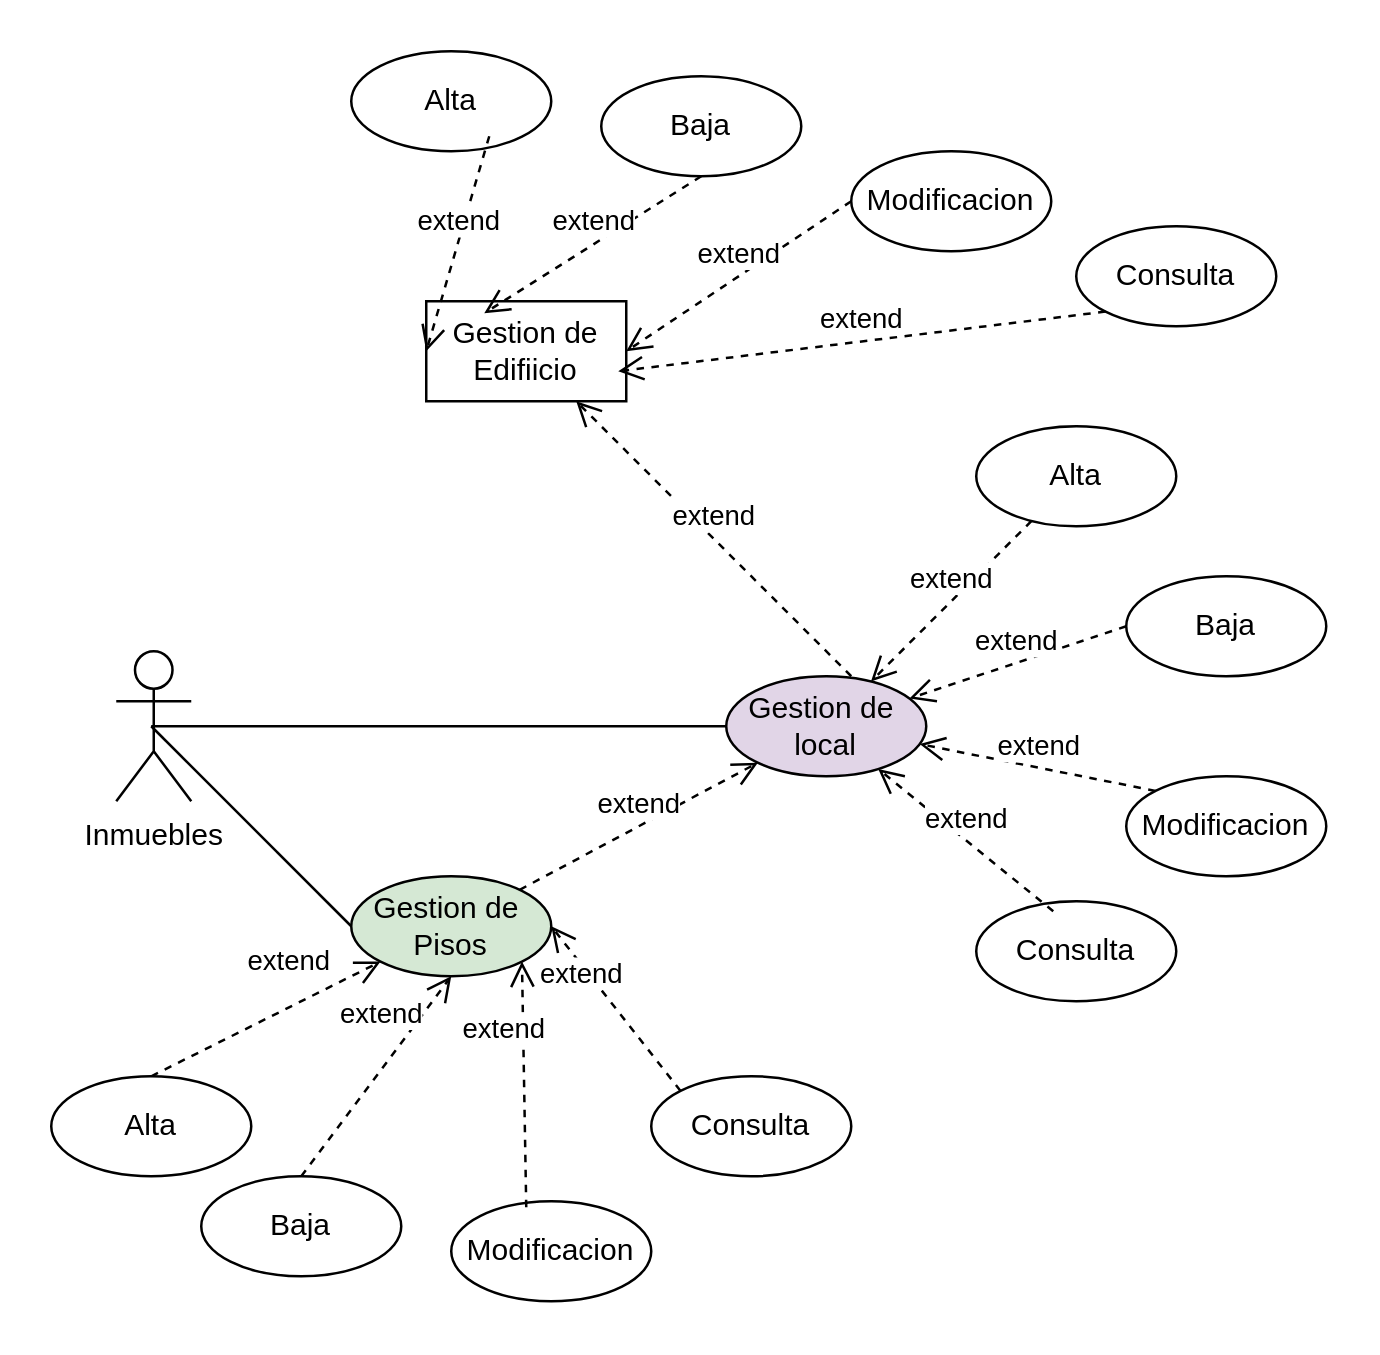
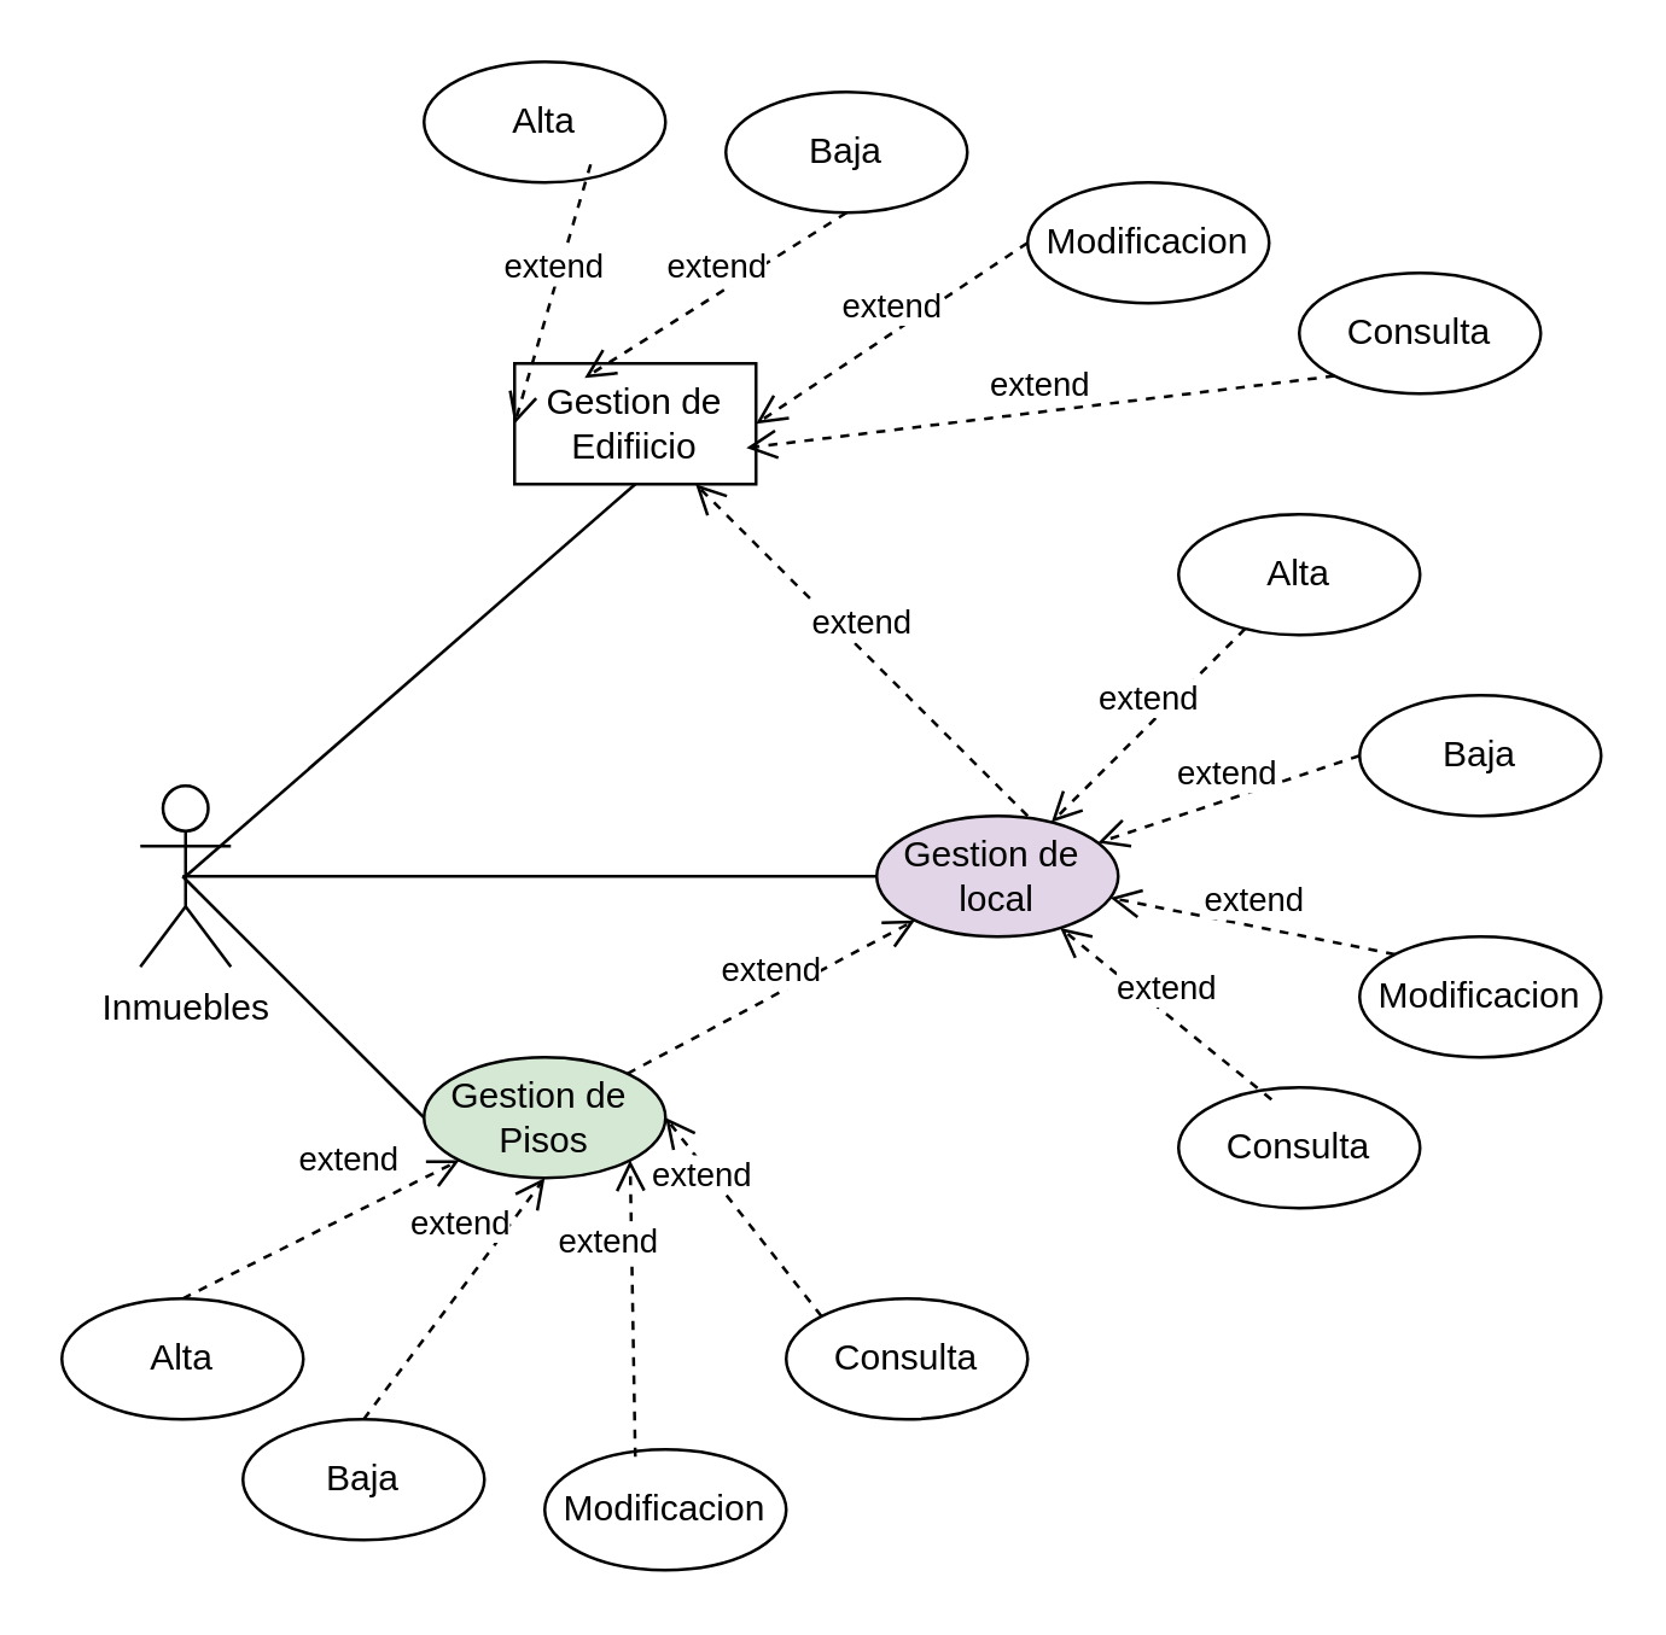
  <mxCell id="0" />
  <mxCell id="1" parent="0" />
  <mxCell id="2" value="Inmuebles" style="shape=umlActor;verticalLabelPosition=bottom;verticalAlign=top;html=1;outlineConnect=0;" parent="1" vertex="1"><mxGeometry x="46" y="260" width="30" height="60" as="geometry" /></mxCell>
  <mxCell id="3" value="Alta" style="ellipse;whiteSpace=wrap;html=1;" parent="1" vertex="1"><mxGeometry x="140" y="20" width="80" height="40" as="geometry" /></mxCell>
  <mxCell id="4" value="Baja" style="ellipse;whiteSpace=wrap;html=1;" parent="1" vertex="1"><mxGeometry x="240" y="30" width="80" height="40" as="geometry" /></mxCell>
  <mxCell id="5" value="Modificacion" style="ellipse;whiteSpace=wrap;html=1;" parent="1" vertex="1"><mxGeometry x="340" y="60" width="80" height="40" as="geometry" /></mxCell>
  <mxCell id="6" value="Consulta" style="ellipse;whiteSpace=wrap;html=1;" parent="1" vertex="1"><mxGeometry x="430" y="90" width="80" height="40" as="geometry" /></mxCell>
  <mxCell id="7" value="Gestion de&lt;br&gt;Edifiicio" style="whiteSpace=wrap;html=1;rounded=0;" parent="1" vertex="1"><mxGeometry x="170" y="120" width="80" height="40" as="geometry" /></mxCell>
+ <mxCell id="8" value="" style="endArrow=none;html=1;rounded=0;exitX=0.5;exitY=0.5;exitDx=0;exitDy=0;exitPerimeter=0;entryX=0.5;entryY=1;entryDx=0;entryDy=0;" parent="1" source="2" target="7" edge="1"><mxGeometry width="50" height="50" relative="1" as="geometry"><mxPoint x="260" y="250" as="sourcePoint" /><mxPoint x="310" y="200" as="targetPoint" /></mxGeometry></mxCell>
  <mxCell id="9" value="extend" style="html=1;verticalAlign=bottom;endArrow=open;dashed=1;endSize=8;rounded=0;exitX=0.69;exitY=0.85;exitDx=0;exitDy=0;exitPerimeter=0;entryX=0;entryY=0.5;entryDx=0;entryDy=0;" parent="1" source="3" target="7" edge="1"><mxGeometry relative="1" as="geometry"><mxPoint x="210" y="140" as="sourcePoint" /><mxPoint x="130" y="140" as="targetPoint" /></mxGeometry></mxCell>
  <mxCell id="10" value="extend" style="html=1;verticalAlign=bottom;endArrow=open;dashed=1;endSize=8;rounded=0;exitX=0.5;exitY=1;exitDx=0;exitDy=0;entryX=0.29;entryY=0.12;entryDx=0;entryDy=0;entryPerimeter=0;" parent="1" source="4" target="7" edge="1"><mxGeometry relative="1" as="geometry"><mxPoint x="205.2" y="64" as="sourcePoint" /><mxPoint x="230" y="140" as="targetPoint" /></mxGeometry></mxCell>
  <mxCell id="11" value="extend" style="html=1;verticalAlign=bottom;endArrow=open;dashed=1;endSize=8;rounded=0;exitX=0;exitY=0.5;exitDx=0;exitDy=0;entryX=1;entryY=0.5;entryDx=0;entryDy=0;" parent="1" source="5" target="7" edge="1"><mxGeometry relative="1" as="geometry"><mxPoint x="215.2" y="74" as="sourcePoint" /><mxPoint x="240" y="150" as="targetPoint" /></mxGeometry></mxCell>
  <mxCell id="12" value="extend" style="html=1;verticalAlign=bottom;endArrow=open;dashed=1;endSize=8;rounded=0;exitX=0;exitY=1;exitDx=0;exitDy=0;entryX=0.96;entryY=0.7;entryDx=0;entryDy=0;entryPerimeter=0;" parent="1" source="6" target="7" edge="1"><mxGeometry relative="1" as="geometry"><mxPoint x="225.2" y="84" as="sourcePoint" /><mxPoint x="250" y="160" as="targetPoint" /></mxGeometry></mxCell>
  <mxCell id="13" value="" style="endArrow=none;html=1;rounded=0;startArrow=none;" parent="1" edge="1" source="34"><mxGeometry width="50" height="50" relative="1" as="geometry"><mxPoint x="60" y="290" as="sourcePoint" /><mxPoint x="330" y="290" as="targetPoint" /></mxGeometry></mxCell>
  <mxCell id="14" value="Alta" style="ellipse;whiteSpace=wrap;html=1;" parent="1" vertex="1"><mxGeometry x="390" y="170" width="80" height="40" as="geometry" /></mxCell>
  <mxCell id="15" value="Baja" style="ellipse;whiteSpace=wrap;html=1;" parent="1" vertex="1"><mxGeometry x="450" y="230" width="80" height="40" as="geometry" /></mxCell>
  <mxCell id="16" value="Modificacion" style="ellipse;whiteSpace=wrap;html=1;" parent="1" vertex="1"><mxGeometry x="450" y="310" width="80" height="40" as="geometry" /></mxCell>
  <mxCell id="17" value="Consulta" style="ellipse;whiteSpace=wrap;html=1;" parent="1" vertex="1"><mxGeometry x="390" y="360" width="80" height="40" as="geometry" /></mxCell>
  <mxCell id="18" value="extend" style="html=1;verticalAlign=bottom;endArrow=open;dashed=1;endSize=8;rounded=0;" parent="1" source="14" target="34" edge="1"><mxGeometry relative="1" as="geometry"><mxPoint x="205.2" y="64" as="sourcePoint" /><mxPoint x="230" y="140" as="targetPoint" /></mxGeometry></mxCell>
  <mxCell id="19" value="extend" style="html=1;verticalAlign=bottom;endArrow=open;dashed=1;endSize=8;rounded=0;exitX=0;exitY=0.5;exitDx=0;exitDy=0;" parent="1" source="15" target="34" edge="1"><mxGeometry relative="1" as="geometry"><mxPoint x="453.866" y="225.141" as="sourcePoint" /><mxPoint x="353.716" y="283.858" as="targetPoint" /></mxGeometry></mxCell>
  <mxCell id="20" value="extend" style="html=1;verticalAlign=bottom;endArrow=open;dashed=1;endSize=8;rounded=0;exitX=0;exitY=0;exitDx=0;exitDy=0;" parent="1" source="16" edge="1" target="34"><mxGeometry relative="1" as="geometry"><mxPoint x="474.4" y="263.3" as="sourcePoint" /><mxPoint x="410" y="280" as="targetPoint" /></mxGeometry></mxCell>
  <mxCell id="21" value="extend" style="html=1;verticalAlign=bottom;endArrow=open;dashed=1;endSize=8;rounded=0;exitX=0.385;exitY=0.1;exitDx=0;exitDy=0;exitPerimeter=0;" parent="1" source="17" target="34" edge="1"><mxGeometry relative="1" as="geometry"><mxPoint x="460" y="300" as="sourcePoint" /><mxPoint x="429.2" y="294.4" as="targetPoint" /></mxGeometry></mxCell>
  <mxCell id="22" value="Gestion de&amp;nbsp;&lt;br&gt;Pisos" style="ellipse;whiteSpace=wrap;html=1;fillColor=#d5e8d4;" parent="1" vertex="1"><mxGeometry x="140" y="350" width="80" height="40" as="geometry" /></mxCell>
  <mxCell id="23" value="" style="endArrow=none;html=1;rounded=0;entryX=0;entryY=0.5;entryDx=0;entryDy=0;" parent="1" target="22" edge="1"><mxGeometry width="50" height="50" relative="1" as="geometry"><mxPoint x="60" y="290" as="sourcePoint" /><mxPoint x="290" y="350" as="targetPoint" /></mxGeometry></mxCell>
  <mxCell id="24" value="extend" style="html=1;verticalAlign=bottom;endArrow=open;dashed=1;endSize=8;rounded=0;entryX=0.75;entryY=1;entryDx=0;entryDy=0;entryPerimeter=0;" parent="1" target="7" edge="1"><mxGeometry relative="1" as="geometry"><mxPoint x="340" y="270" as="sourcePoint" /><mxPoint x="330" y="284" as="targetPoint" /></mxGeometry></mxCell>
  <mxCell id="25" value="extend" style="html=1;verticalAlign=bottom;endArrow=open;dashed=1;endSize=8;rounded=0;" parent="1" source="22" target="34" edge="1"><mxGeometry relative="1" as="geometry"><mxPoint x="350" y="280" as="sourcePoint" /><mxPoint x="290" y="160" as="targetPoint" /></mxGeometry></mxCell>
  <mxCell id="26" value="Alta" style="ellipse;whiteSpace=wrap;html=1;" parent="1" vertex="1"><mxGeometry x="20" y="430" width="80" height="40" as="geometry" /></mxCell>
  <mxCell id="27" value="Baja" style="ellipse;whiteSpace=wrap;html=1;" parent="1" vertex="1"><mxGeometry x="80" y="470" width="80" height="40" as="geometry" /></mxCell>
  <mxCell id="28" value="Modificacion" style="ellipse;whiteSpace=wrap;html=1;" parent="1" vertex="1"><mxGeometry x="180" y="480" width="80" height="40" as="geometry" /></mxCell>
  <mxCell id="29" value="Consulta" style="ellipse;whiteSpace=wrap;html=1;" parent="1" vertex="1"><mxGeometry x="260" y="430" width="80" height="40" as="geometry" /></mxCell>
  <mxCell id="30" value="extend" style="html=1;verticalAlign=bottom;endArrow=open;dashed=1;endSize=8;rounded=0;" parent="1" target="22" edge="1"><mxGeometry x="0.285" y="8" relative="1" as="geometry"><mxPoint x="60" y="430" as="sourcePoint" /><mxPoint x="-20" y="430" as="targetPoint" /><mxPoint as="offset" /></mxGeometry></mxCell>
  <mxCell id="31" value="extend" style="html=1;verticalAlign=bottom;endArrow=open;dashed=1;endSize=8;rounded=0;exitX=0.5;exitY=0;exitDx=0;exitDy=0;entryX=0.5;entryY=1;entryDx=0;entryDy=0;" parent="1" source="27" target="22" edge="1"><mxGeometry x="0.285" y="8" relative="1" as="geometry"><mxPoint x="70" y="440" as="sourcePoint" /><mxPoint x="135.7" y="420.29" as="targetPoint" /><mxPoint as="offset" /></mxGeometry></mxCell>
  <mxCell id="32" value="extend" style="html=1;verticalAlign=bottom;endArrow=open;dashed=1;endSize=8;rounded=0;exitX=0.375;exitY=0.06;exitDx=0;exitDy=0;entryX=1;entryY=1;entryDx=0;entryDy=0;exitPerimeter=0;" parent="1" source="28" target="22" edge="1"><mxGeometry x="0.285" y="8" relative="1" as="geometry"><mxPoint x="130" y="480" as="sourcePoint" /><mxPoint x="170" y="430" as="targetPoint" /><mxPoint as="offset" /></mxGeometry></mxCell>
  <mxCell id="33" value="extend" style="html=1;verticalAlign=bottom;endArrow=open;dashed=1;endSize=8;rounded=0;exitX=0;exitY=0;exitDx=0;exitDy=0;entryX=1;entryY=0.5;entryDx=0;entryDy=0;" parent="1" source="29" target="22" edge="1"><mxGeometry x="0.285" y="8" relative="1" as="geometry"><mxPoint x="220" y="492.4" as="sourcePoint" /><mxPoint x="198.284" y="424.142" as="targetPoint" /><mxPoint as="offset" /></mxGeometry></mxCell>
  <mxCell id="34" value="Gestion de&amp;nbsp;&lt;br&gt;local" style="ellipse;whiteSpace=wrap;html=1;fillColor=#e1d5e7;" parent="1" vertex="1"><mxGeometry x="290" y="270" width="80" height="40" as="geometry" /></mxCell>
  <mxCell id="35" value="" style="endArrow=none;html=1;rounded=0;" edge="1" parent="1" target="34"><mxGeometry width="50" height="50" relative="1" as="geometry"><mxPoint x="60" y="290" as="sourcePoint" /><mxPoint x="330" y="290" as="targetPoint" /></mxGeometry></mxCell>
